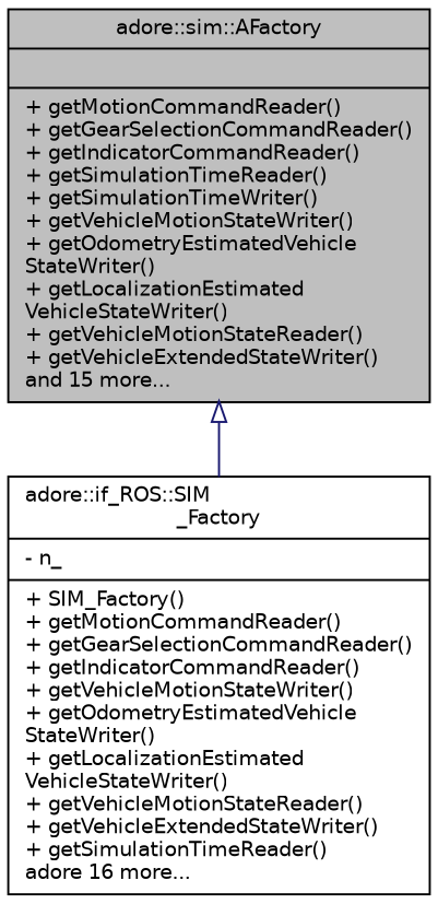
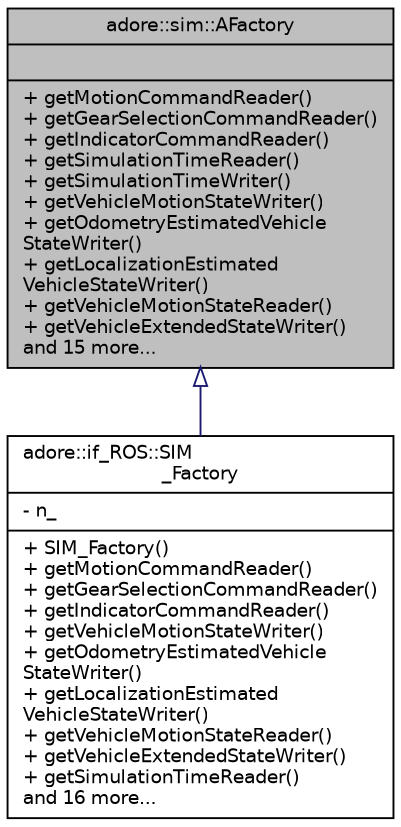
  digraph {
    node [color=black fontname=Helvetica fontsize=10 shape=record style=filled]
    n1 [fillcolor=grey75 fontcolor=black height=0.2 label="{adore::sim::AFactory\n||+ getMotionCommandReader()\l+ getGearSelectionCommandReader()\l+ getIndicatorCommandReader()\l+ getSimulationTimeReader()\l+ getSimulationTimeWriter()\l+ getVehicleMotionStateWriter()\l+ getOdometryEstimatedVehicle\lStateWriter()\l+ getLocalizationEstimated\lVehicleStateWriter()\l+ getVehicleMotionStateReader()\l+ getVehicleExtendedStateWriter()\land 15 more...\l}" width=0.4]
-   n2 [fillcolor=white height=0.2 label="{adore::if_ROS::SIM\l_Factory\n|- n_\l|+ SIM_Factory()\l+ getMotionCommandReader()\l+ getGearSelectionCommandReader()\l+ getIndicatorCommandReader()\l+ getVehicleMotionStateWriter()\l+ getOdometryEstimatedVehicle\lStateWriter()\l+ getLocalizationEstimated\lVehicleStateWriter()\l+ getVehicleMotionStateReader()\l+ getVehicleExtendedStateWriter()\l+ getSimulationTimeReader()\ladore 16 more...\l}" width=0.4]
+   n2 [fillcolor=white height=0.2 label="{adore::if_ROS::SIM\l_Factory\n|- n_\l|+ SIM_Factory()\l+ getMotionCommandReader()\l+ getGearSelectionCommandReader()\l+ getIndicatorCommandReader()\l+ getVehicleMotionStateWriter()\l+ getOdometryEstimatedVehicle\lStateWriter()\l+ getLocalizationEstimated\lVehicleStateWriter()\l+ getVehicleMotionStateReader()\l+ getVehicleExtendedStateWriter()\l+ getSimulationTimeReader()\land 16 more...\l}" width=0.4]
    n1 -> n2 [arrowtail=onormal color=midnightblue dir=back fontname=Helvetica fontsize=10 labelfontname=Helvetica labelfontsize=10 style=solid]
  }
